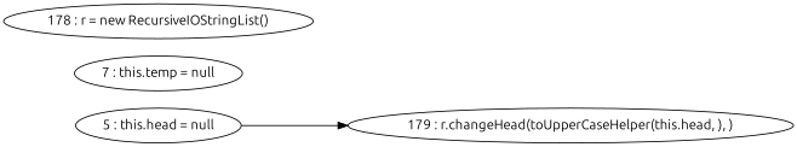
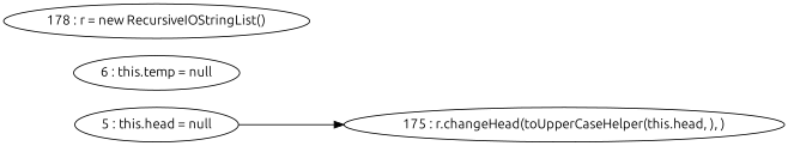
  digraph {
    rankdir=LR
    fontname=Ubuntu
    node [fontname=Ubuntu]
    "5 : this.head = null"
-   "179 : r.changeHead(toUpperCaseHelper(this.head, ), )"
-   "6 : this.temp = null" [label="7 : this.temp = null"]
+   "179 : r.changeHead(toUpperCaseHelper(this.head, ), )" [label="175 : r.changeHead(toUpperCaseHelper(this.head, ), )"]
+   "6 : this.temp = null"
    "178 : r = new RecursiveIOStringList()"
    "5 : this.head = null" -> "179 : r.changeHead(toUpperCaseHelper(this.head, ), )" [fontname=Ubuntu]
  }
